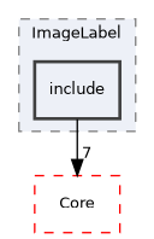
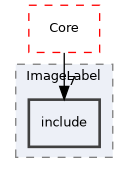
  digraph {
    compound=true
    node [fillcolor="#edf0f7" fontname=Helvetica fontsize=10 shape=box]
    n1 [color=grey25 label=include style="filled,bold,"]
    n2 [color=red label=Core style="dashed,"]
    subgraph cluster_1 {
      bgcolor="#edf0f7"
      fontname=Helvetica
      fontsize=10
      label=ImageLabel
      pencolor=grey50
      style="filled,dashed,"
      n1
    }
-   n1 -> n2 [fontname=Helvetica fontsize=10 headlabel=7 labeldistance=1.5 labelfontname=Helvetica labelfontsize=10]
+   n2 -> n1 [fontname=Helvetica fontsize=10 headlabel=7 labeldistance=1.5 labelfontname=Helvetica labelfontsize=10]
  }
